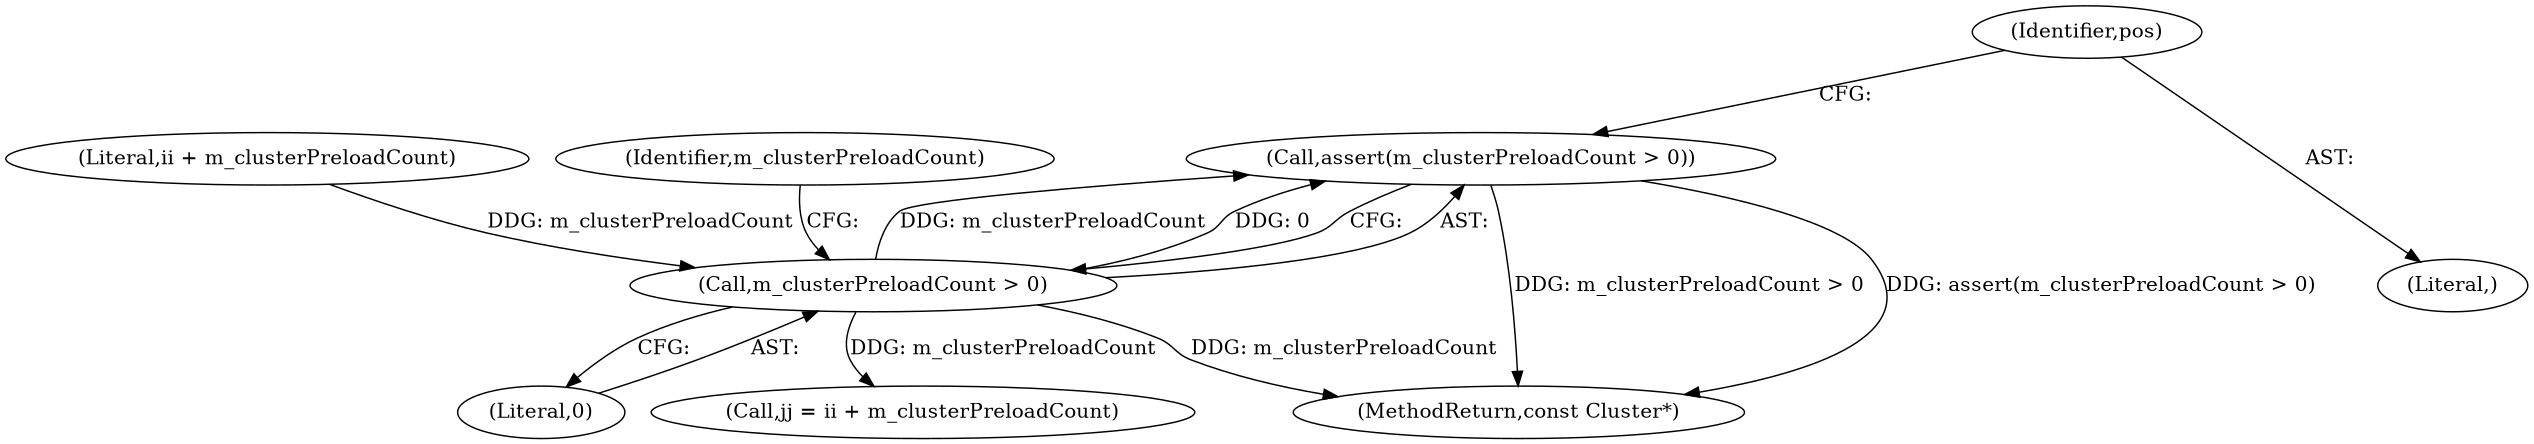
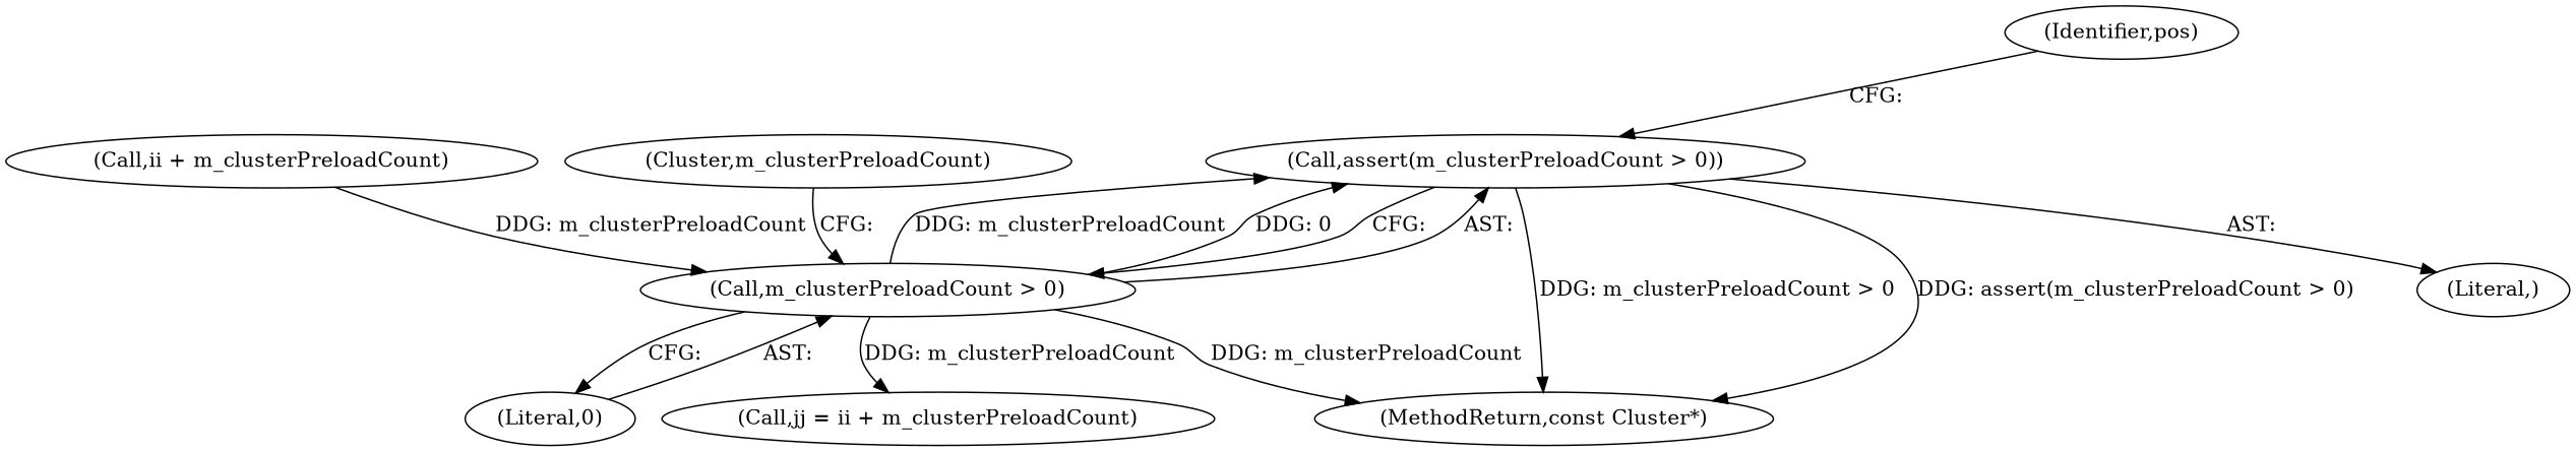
  digraph {
    n1 [label="(Call,assert(m_clusterPreloadCount > 0))"]
    n2 [label="(Call,m_clusterPreloadCount > 0)"]
    n3 [label="(Literal,)"]
    n4 [label="(MethodReturn,const Cluster*)"]
    n5 [label="(Call,jj = ii + m_clusterPreloadCount)"]
    n6 [label="(Literal,0)"]
-   n7 [label="(Literal,ii + m_clusterPreloadCount)"]
+   n7 [label="(Call,ii + m_clusterPreloadCount)"]
    n8 [label="(Identifier,pos)"]
-   n9 [label="(Identifier,m_clusterPreloadCount)"]
+   n9 [label="(Cluster,m_clusterPreloadCount)"]
    n1 -> n2 [label="CFG: "]
-   n8 -> n3 [label="AST: "]
+   n1 -> n3 [label="AST: "]
    n1 -> n4 [label="DDG: m_clusterPreloadCount > 0"]
    n1 -> n4 [label="DDG: assert(m_clusterPreloadCount > 0)"]
    n2 -> n1 [label="AST: "]
    n2 -> n1 [label="DDG: m_clusterPreloadCount"]
    n2 -> n1 [label="DDG: 0"]
    n2 -> n4 [label="DDG: m_clusterPreloadCount"]
    n2 -> n5 [label="DDG: m_clusterPreloadCount"]
    n2 -> n6 [label="CFG: "]
    n6 -> n2 [label="AST: "]
    n7 -> n2 [label="DDG: m_clusterPreloadCount"]
    n8 -> n1 [label="CFG: "]
    n9 -> n2 [label="CFG: "]
  }
